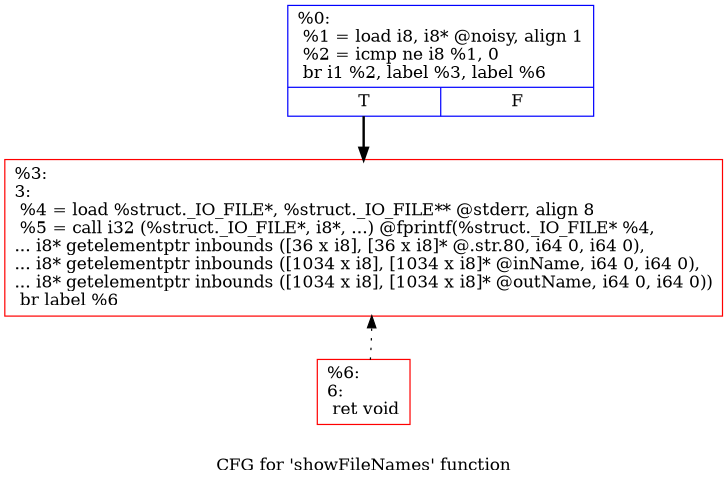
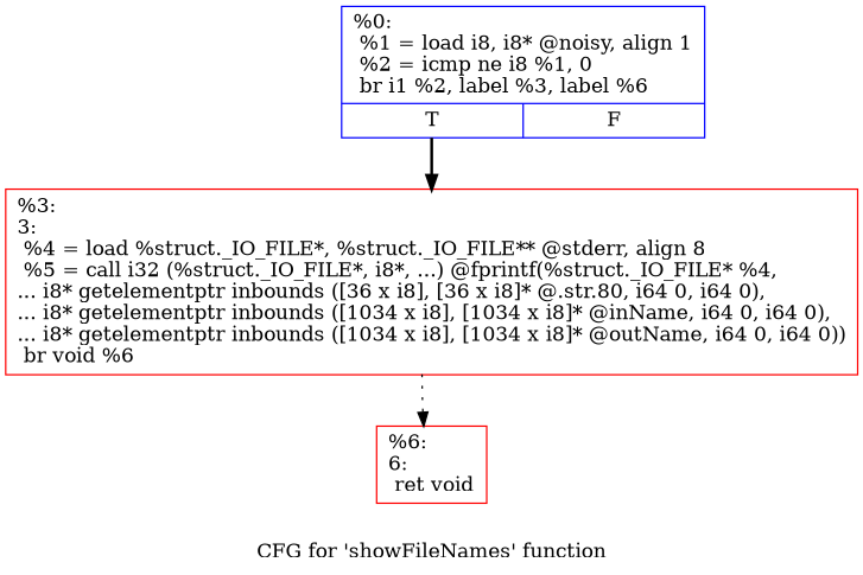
  digraph {
    label="CFG for 'showFileNames' function"
    node [color=red shape=record]
    n1 [color=blue label="{%0:\l  %1 = load i8, i8* @noisy, align 1\l  %2 = icmp ne i8 %1, 0\l  br i1 %2, label %3, label %6\l|{<s0>T|<s1>F}}"]
-   n2 [label="{%3:\l3:                                                \l  %4 = load %struct._IO_FILE*, %struct._IO_FILE** @stderr, align 8\l  %5 = call i32 (%struct._IO_FILE*, i8*, ...) @fprintf(%struct._IO_FILE* %4,\l... i8* getelementptr inbounds ([36 x i8], [36 x i8]* @.str.80, i64 0, i64 0),\l... i8* getelementptr inbounds ([1034 x i8], [1034 x i8]* @inName, i64 0, i64 0),\l... i8* getelementptr inbounds ([1034 x i8], [1034 x i8]* @outName, i64 0, i64 0))\l  br label %6\l}"]
+   n2 [label="{%3:\l3:                                                \l  %4 = load %struct._IO_FILE*, %struct._IO_FILE** @stderr, align 8\l  %5 = call i32 (%struct._IO_FILE*, i8*, ...) @fprintf(%struct._IO_FILE* %4,\l... i8* getelementptr inbounds ([36 x i8], [36 x i8]* @.str.80, i64 0, i64 0),\l... i8* getelementptr inbounds ([1034 x i8], [1034 x i8]* @inName, i64 0, i64 0),\l... i8* getelementptr inbounds ([1034 x i8], [1034 x i8]* @outName, i64 0, i64 0))\l  br void %6\l}"]
    n3 [label="{%6:\l6:                                                \l  ret void\l}"]
    n1 -> n2 [style=bold tailport=s0]
-   n3 -> n2 [style=dotted]
+   n2 -> n3 [style=dotted]
  }
